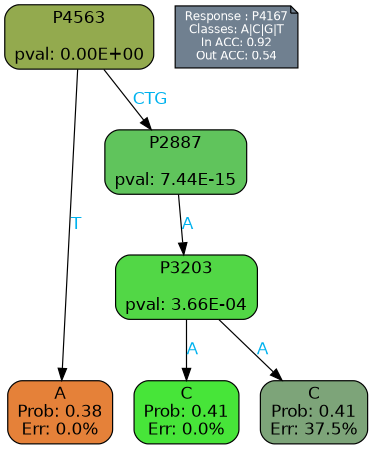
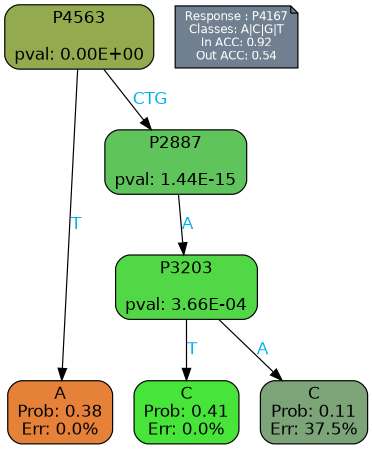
  digraph {
    ranksep=equally
    splines=polylines
    node [color=black fontname=helvetica shape=box style="filled, rounded"]
    edge [fontcolor=deepskyblue2 fontname=helvetica]
    n1 [fillcolor="#47e539" label="C\nProb: 0.41\nErr: 0.0%"]
-   n2 [fillcolor="#7da479" label="C\nProb: 0.41\nErr: 37.5%"]
+   n2 [fillcolor="#7da479" label="C\nProb: 0.11\nErr: 37.5%"]
    n3 [fillcolor="#e58139" label="A\nProb: 0.38\nErr: 0.0%"]
    n4 [align=left fillcolor=slategray fontcolor=white fontsize=10 label="Response : P4167\nClasses: A|C|G|T\nIn ACC: 0.92\nOut ACC: 0.54\n" shape=note style=filled]
    n5 [fillcolor="#93aa4e" label="P4563\n\npval: 0.00E+00"]
-   n6 [fillcolor="#60c45c" label="P2887\n\npval: 7.44E-15"]
+   n6 [fillcolor="#60c45c" label="P2887\n\npval: 1.44E-15"]
    n7 [fillcolor="#52d746" label="P3203\n\npval: 3.66E-04"]
    subgraph sub_1 {
      rank=same
      n1
      n2
      n3
    }
    subgraph sub_2 {
      rank=same
      n4
      n5
    }
    n5 -> n3 [label=T]
    n5 -> n6 [label=CTG]
    n6 -> n7 [label=A]
-   n7 -> n1 [label=A]
+   n7 -> n1 [label=T]
    n7 -> n2 [label=A]
  }
